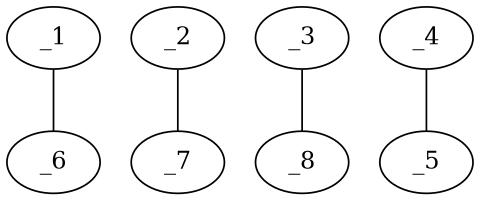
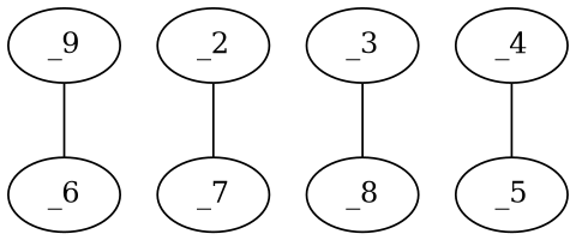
  graph {
-   _1 [x=0.94 y=0.67]
+   _1 [x=0.94 y=0.67 label=_9]
    _6 [x=0.284397 y=1.95161]
    _2 [x=2.06 y=0.66]
    _7 [x=1.06394 y=2.35236]
    _3 [x=2.05 y=2.86]
    _8 [x=0.510098 y=2.20434]
    _4 [x=1.04777 y=1.97784]
    _5 [x=2.14126 y=2.08661]
    _1 -- _6
    _2 -- _7
    _3 -- _8
    _4 -- _5
  }
